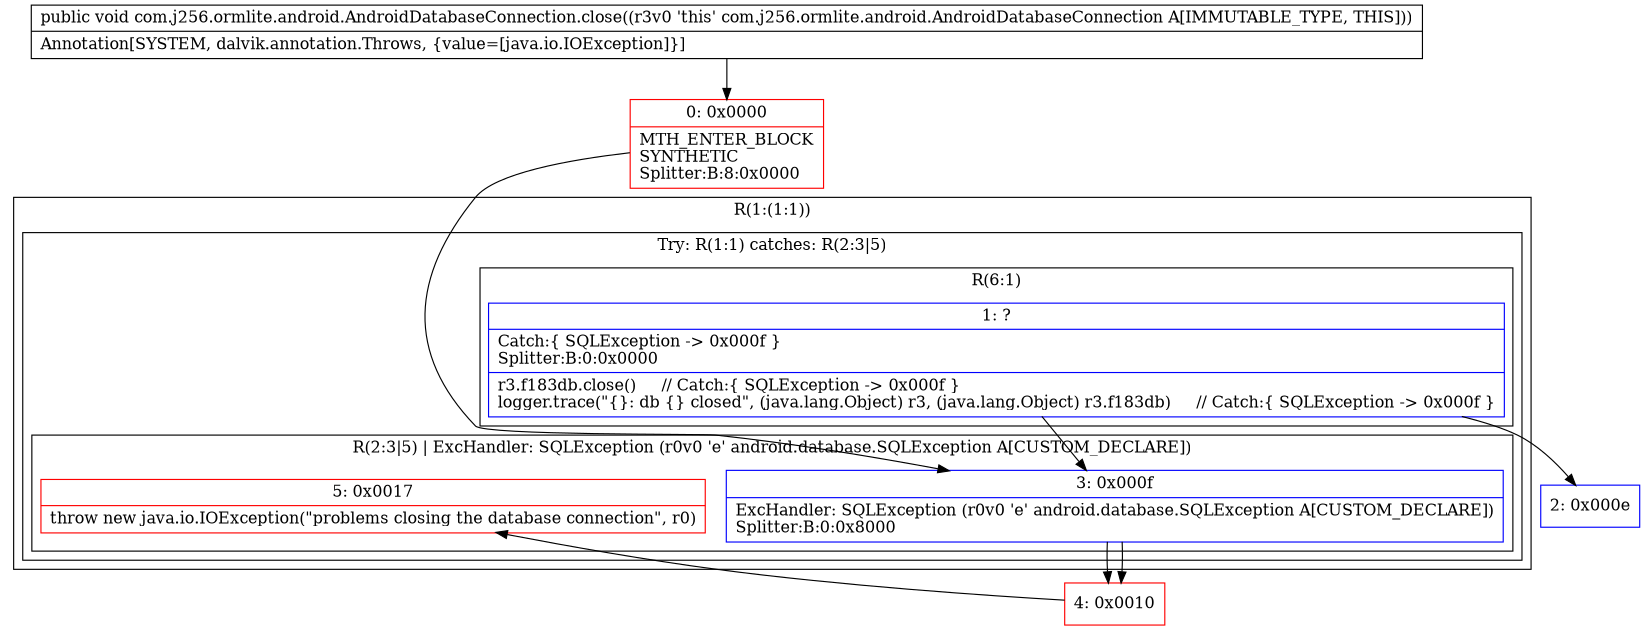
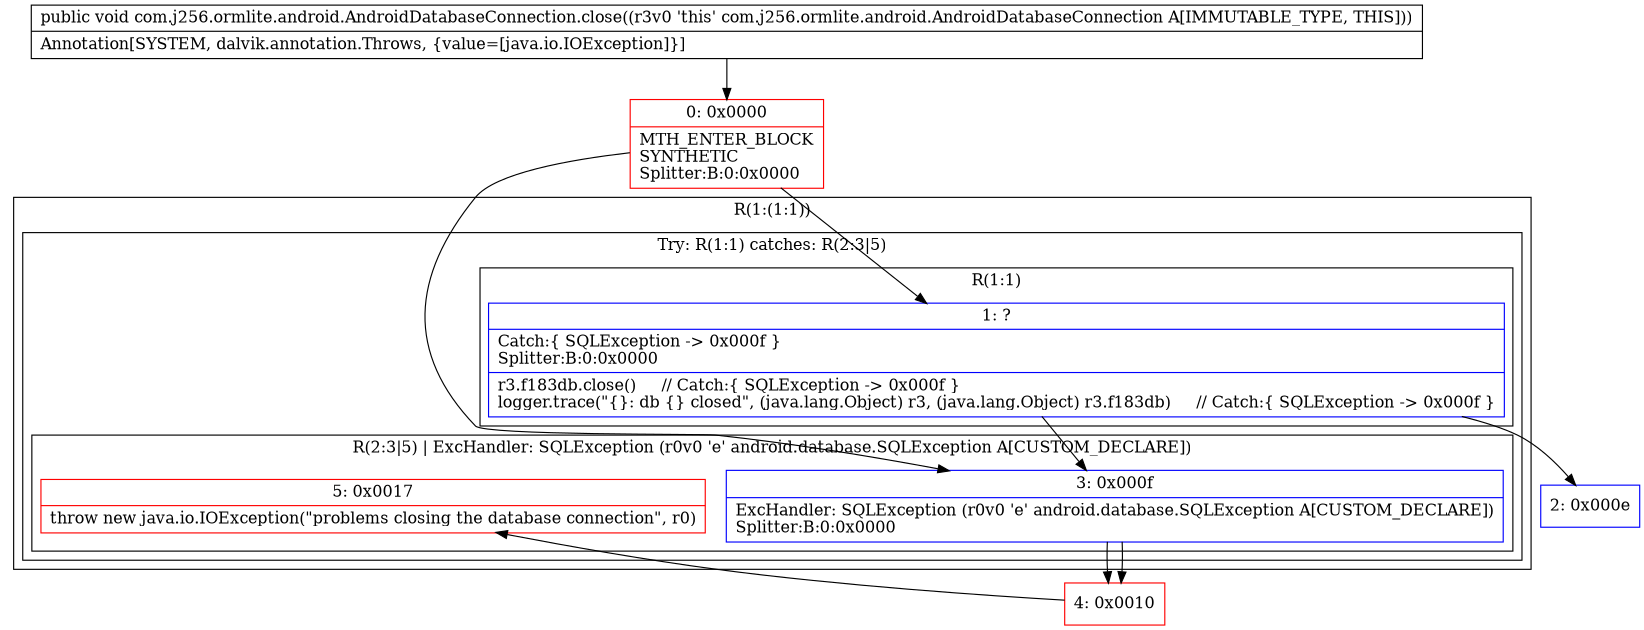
  digraph {
    node [color=blue shape=record]
    n1 [label="{1\:\ ?|Catch:\{ SQLException \-\> 0x000f \}\lSplitter:B:0:0x0000\l|r3.f183db.close()     \/\/ Catch:\{ SQLException \-\> 0x000f \}\llogger.trace(\"\{\}: db \{\} closed\", (java.lang.Object) r3, (java.lang.Object) r3.f183db)     \/\/ Catch:\{ SQLException \-\> 0x000f \}\l}"]
-   n2 [label="{3\:\ 0x000f|ExcHandler: SQLException (r0v0 'e' android.database.SQLException A[CUSTOM_DECLARE])\lSplitter:B:0:0x8000\l}"]
+   n2 [label="{3\:\ 0x000f|ExcHandler: SQLException (r0v0 'e' android.database.SQLException A[CUSTOM_DECLARE])\lSplitter:B:0:0x0000\l}"]
    n3 [color=red label="{5\:\ 0x0017|throw new java.io.IOException(\"problems closing the database connection\", r0)\l}"]
    n4 [label="{2\:\ 0x000e}"]
    n5 [color=red label="{4\:\ 0x0010}"]
-   n6 [color=red label="{0\:\ 0x0000|MTH_ENTER_BLOCK\lSYNTHETIC\lSplitter:B:8:0x0000\l}"]
+   n6 [color=red label="{0\:\ 0x0000|MTH_ENTER_BLOCK\lSYNTHETIC\lSplitter:B:0:0x0000\l}"]
    n7 [label="{public void com.j256.ormlite.android.AndroidDatabaseConnection.close((r3v0 'this' com.j256.ormlite.android.AndroidDatabaseConnection A[IMMUTABLE_TYPE, THIS]))  | Annotation[SYSTEM, dalvik.annotation.Throws, \{value=[java.io.IOException]\}]\l}" color=""]
    subgraph cluster_1 {
      label="R(1:(1:1))"
      subgraph cluster_2 {
        label="Try: R(1:1) catches: R(2:3|5)"
        subgraph cluster_3 {
-         label="R(6:1)"
+         label="R(1:1)"
          n1
        }
        subgraph cluster_4 {
          label="R(2:3|5) | ExcHandler: SQLException (r0v0 'e' android.database.SQLException A[CUSTOM_DECLARE])\l"
          n2
          n3
        }
      }
    }
    subgraph cluster_5 {
      label="R(2:3|5) | ExcHandler: SQLException (r0v0 'e' android.database.SQLException A[CUSTOM_DECLARE])\l"
    }
    n1 -> n2
    n1 -> n4
    n2 -> n5
    n2 -> n5
    n5 -> n3
+   n6 -> n1
    n6 -> n2
    n7 -> n6
  }
